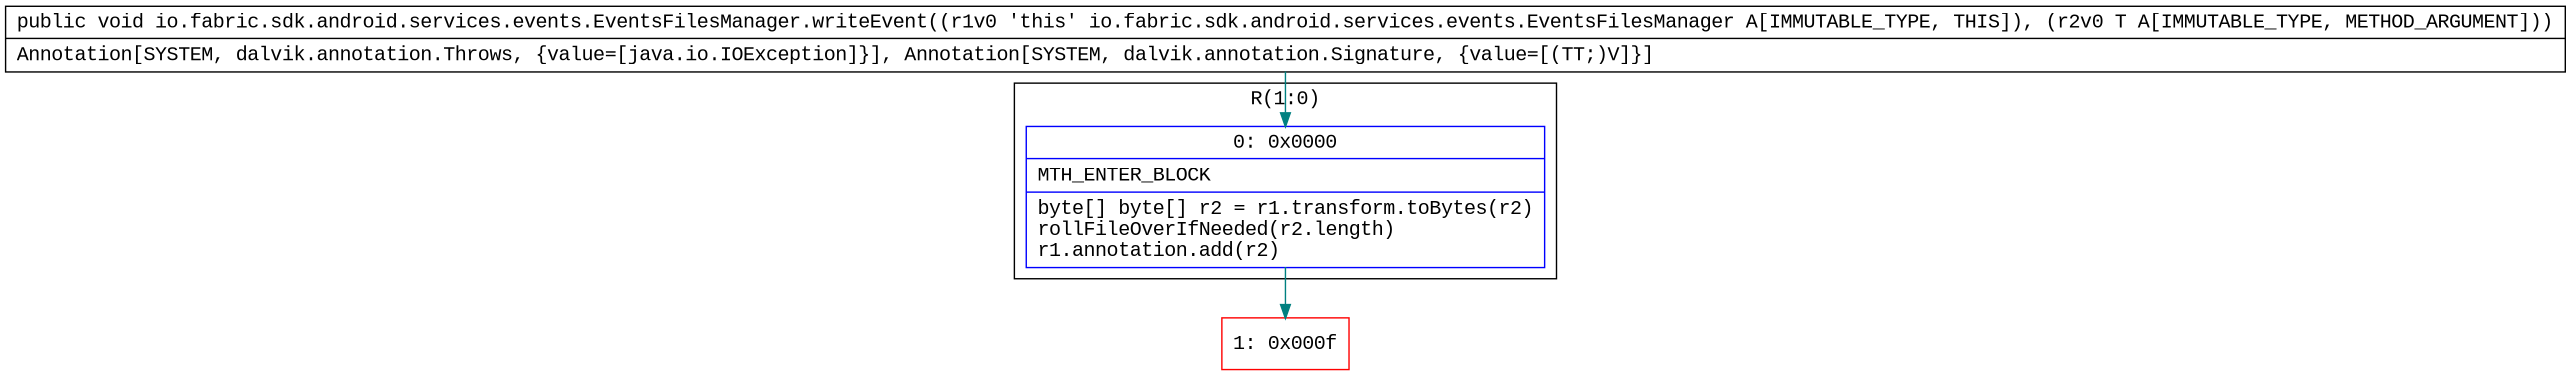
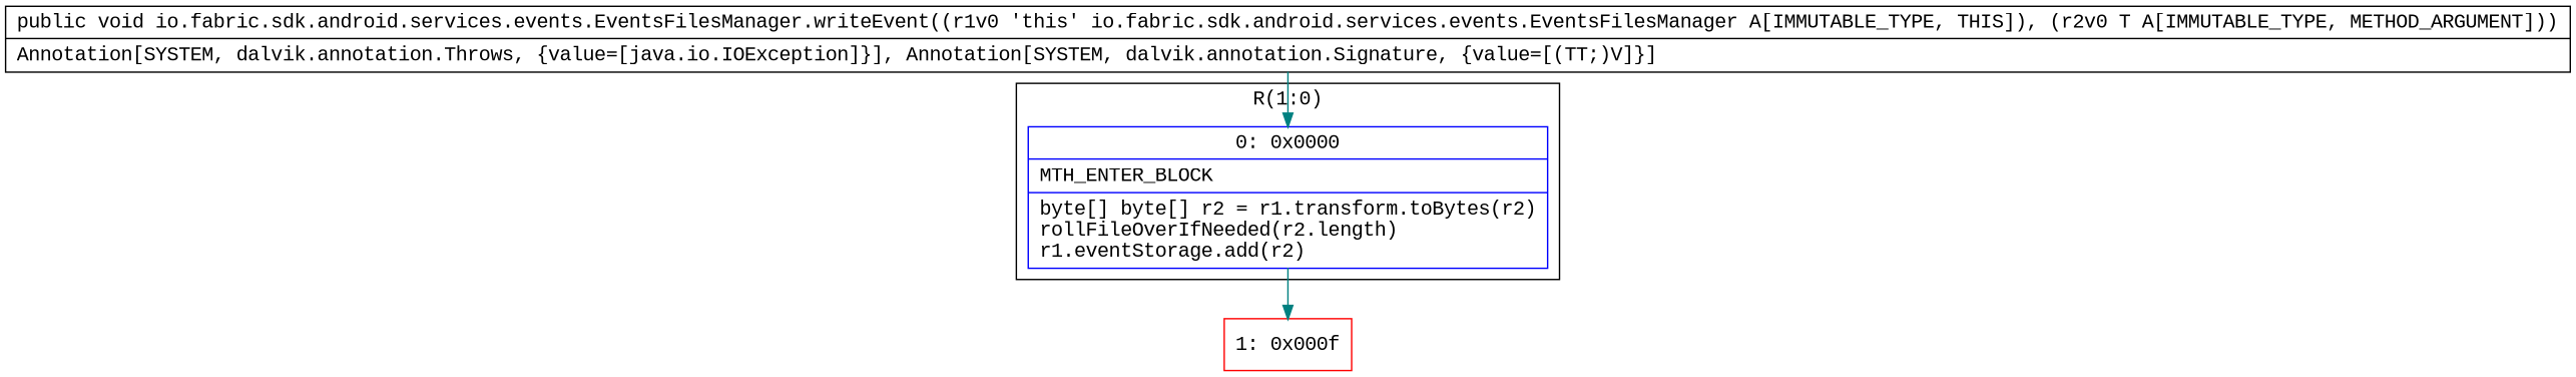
  digraph {
    fontname="Liberation Mono"
    node [shape=record fontname="Liberation Mono"]
    edge [color=teal fontname="Liberation Mono"]
-   n1 [color=blue label="{0\:\ 0x0000|MTH_ENTER_BLOCK\l|byte[] byte[] r2 = r1.transform.toBytes(r2)\lrollFileOverIfNeeded(r2.length)\lr1.annotation.add(r2)\l}"]
+   n1 [color=blue label="{0\:\ 0x0000|MTH_ENTER_BLOCK\l|byte[] byte[] r2 = r1.transform.toBytes(r2)\lrollFileOverIfNeeded(r2.length)\lr1.eventStorage.add(r2)\l}"]
    n2 [color=red label="{1\:\ 0x000f}"]
    n3 [label="{public void io.fabric.sdk.android.services.events.EventsFilesManager.writeEvent((r1v0 'this' io.fabric.sdk.android.services.events.EventsFilesManager A[IMMUTABLE_TYPE, THIS]), (r2v0 T A[IMMUTABLE_TYPE, METHOD_ARGUMENT]))  | Annotation[SYSTEM, dalvik.annotation.Throws, \{value=[java.io.IOException]\}], Annotation[SYSTEM, dalvik.annotation.Signature, \{value=[(TT;)V]\}]\l}"]
    subgraph cluster_1 {
      label="R(1:0)"
      n1
    }
    n1 -> n2
    n3 -> n1
  }
